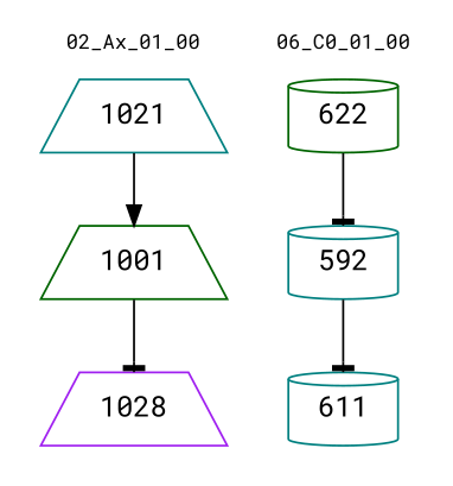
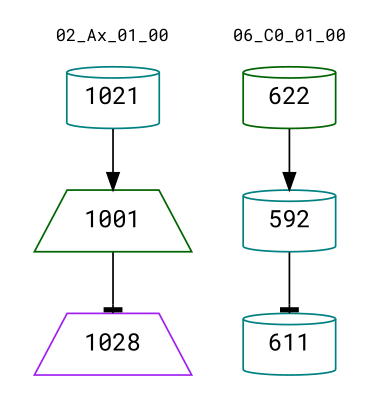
  digraph {
    fontname="Roboto Mono"
    node [color=teal fontname="Roboto Mono" shape=trapezium]
    edge [arrowhead=normal color=black fontname="Roboto Mono"]
-   n1 [label=1021]
+   n1 [label=1021 shape=cylinder]
    n2 [color=darkgreen label=1001]
    n3 [color=purple label=1028]
    n4 [color=darkgreen label=622 shape=cylinder]
    n5 [label=592 shape=cylinder]
    n6 [label=611 shape=cylinder]
    subgraph cluster_1 {
      color=white
      fontsize=10
      label="02_Ax_01_00"
      n1
      n2
      n3
    }
    subgraph cluster_2 {
      color=white
      fontsize=10
      label="06_C0_01_00"
      n4
      n5
      n6
    }
    n1 -> n2
    n2 -> n3 [arrowhead=tee]
-   n4 -> n5 [arrowhead=tee]
+   n4 -> n5
    n5 -> n6 [arrowhead=tee]
  }
